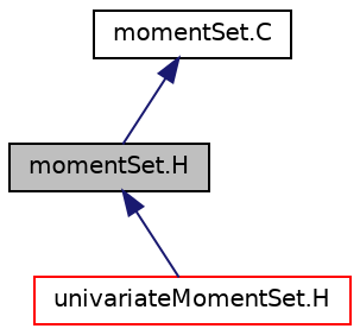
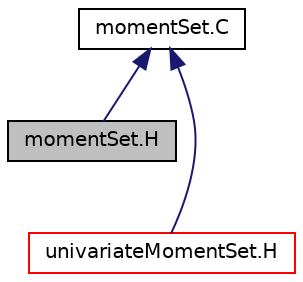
  digraph {
    node [color=black fontname=Helvetica fontsize=10 shape=record]
    edge [color=midnightblue dir=back fontname=Helvetica fontsize=10 labelfontname=Helvetica labelfontsize=10 style=solid]
    n1 [fillcolor=grey75 fontcolor=black height=0.2 label="momentSet.H" style=filled width=0.4]
    n2 [color=red height=0.2 label="univariateMomentSet.H" width=0.4]
    n3 [height=0.2 label="momentSet.C" width=0.4]
-   n1 -> n2
+   n3 -> n2
    n3 -> n1
  }
